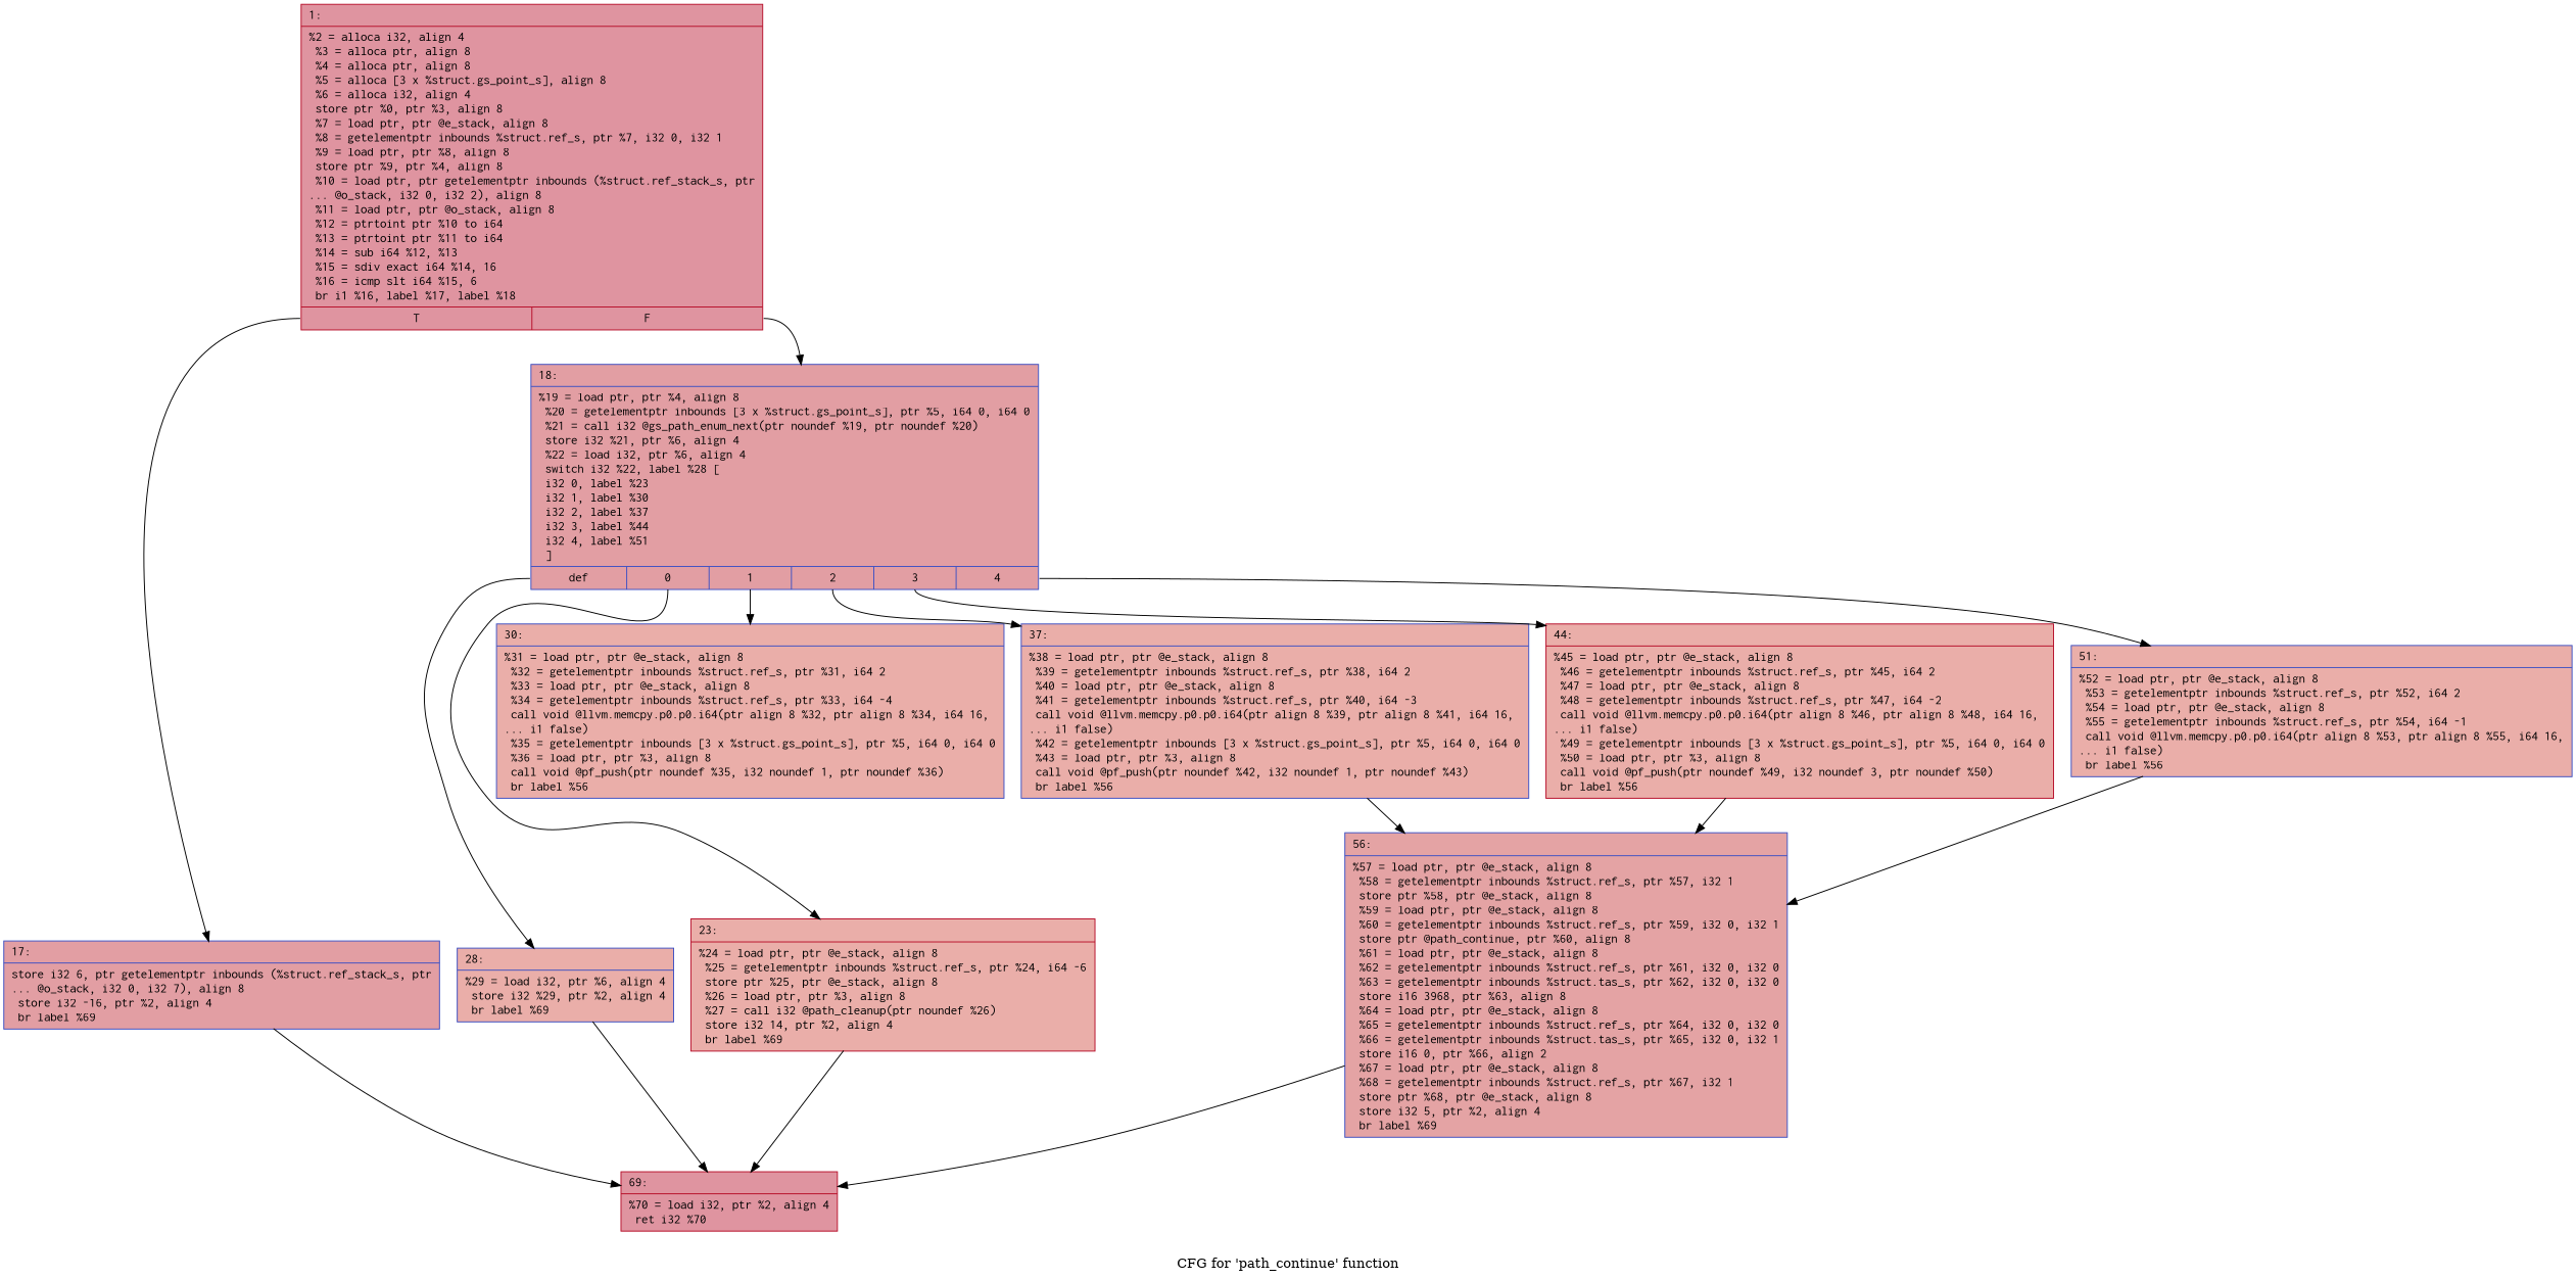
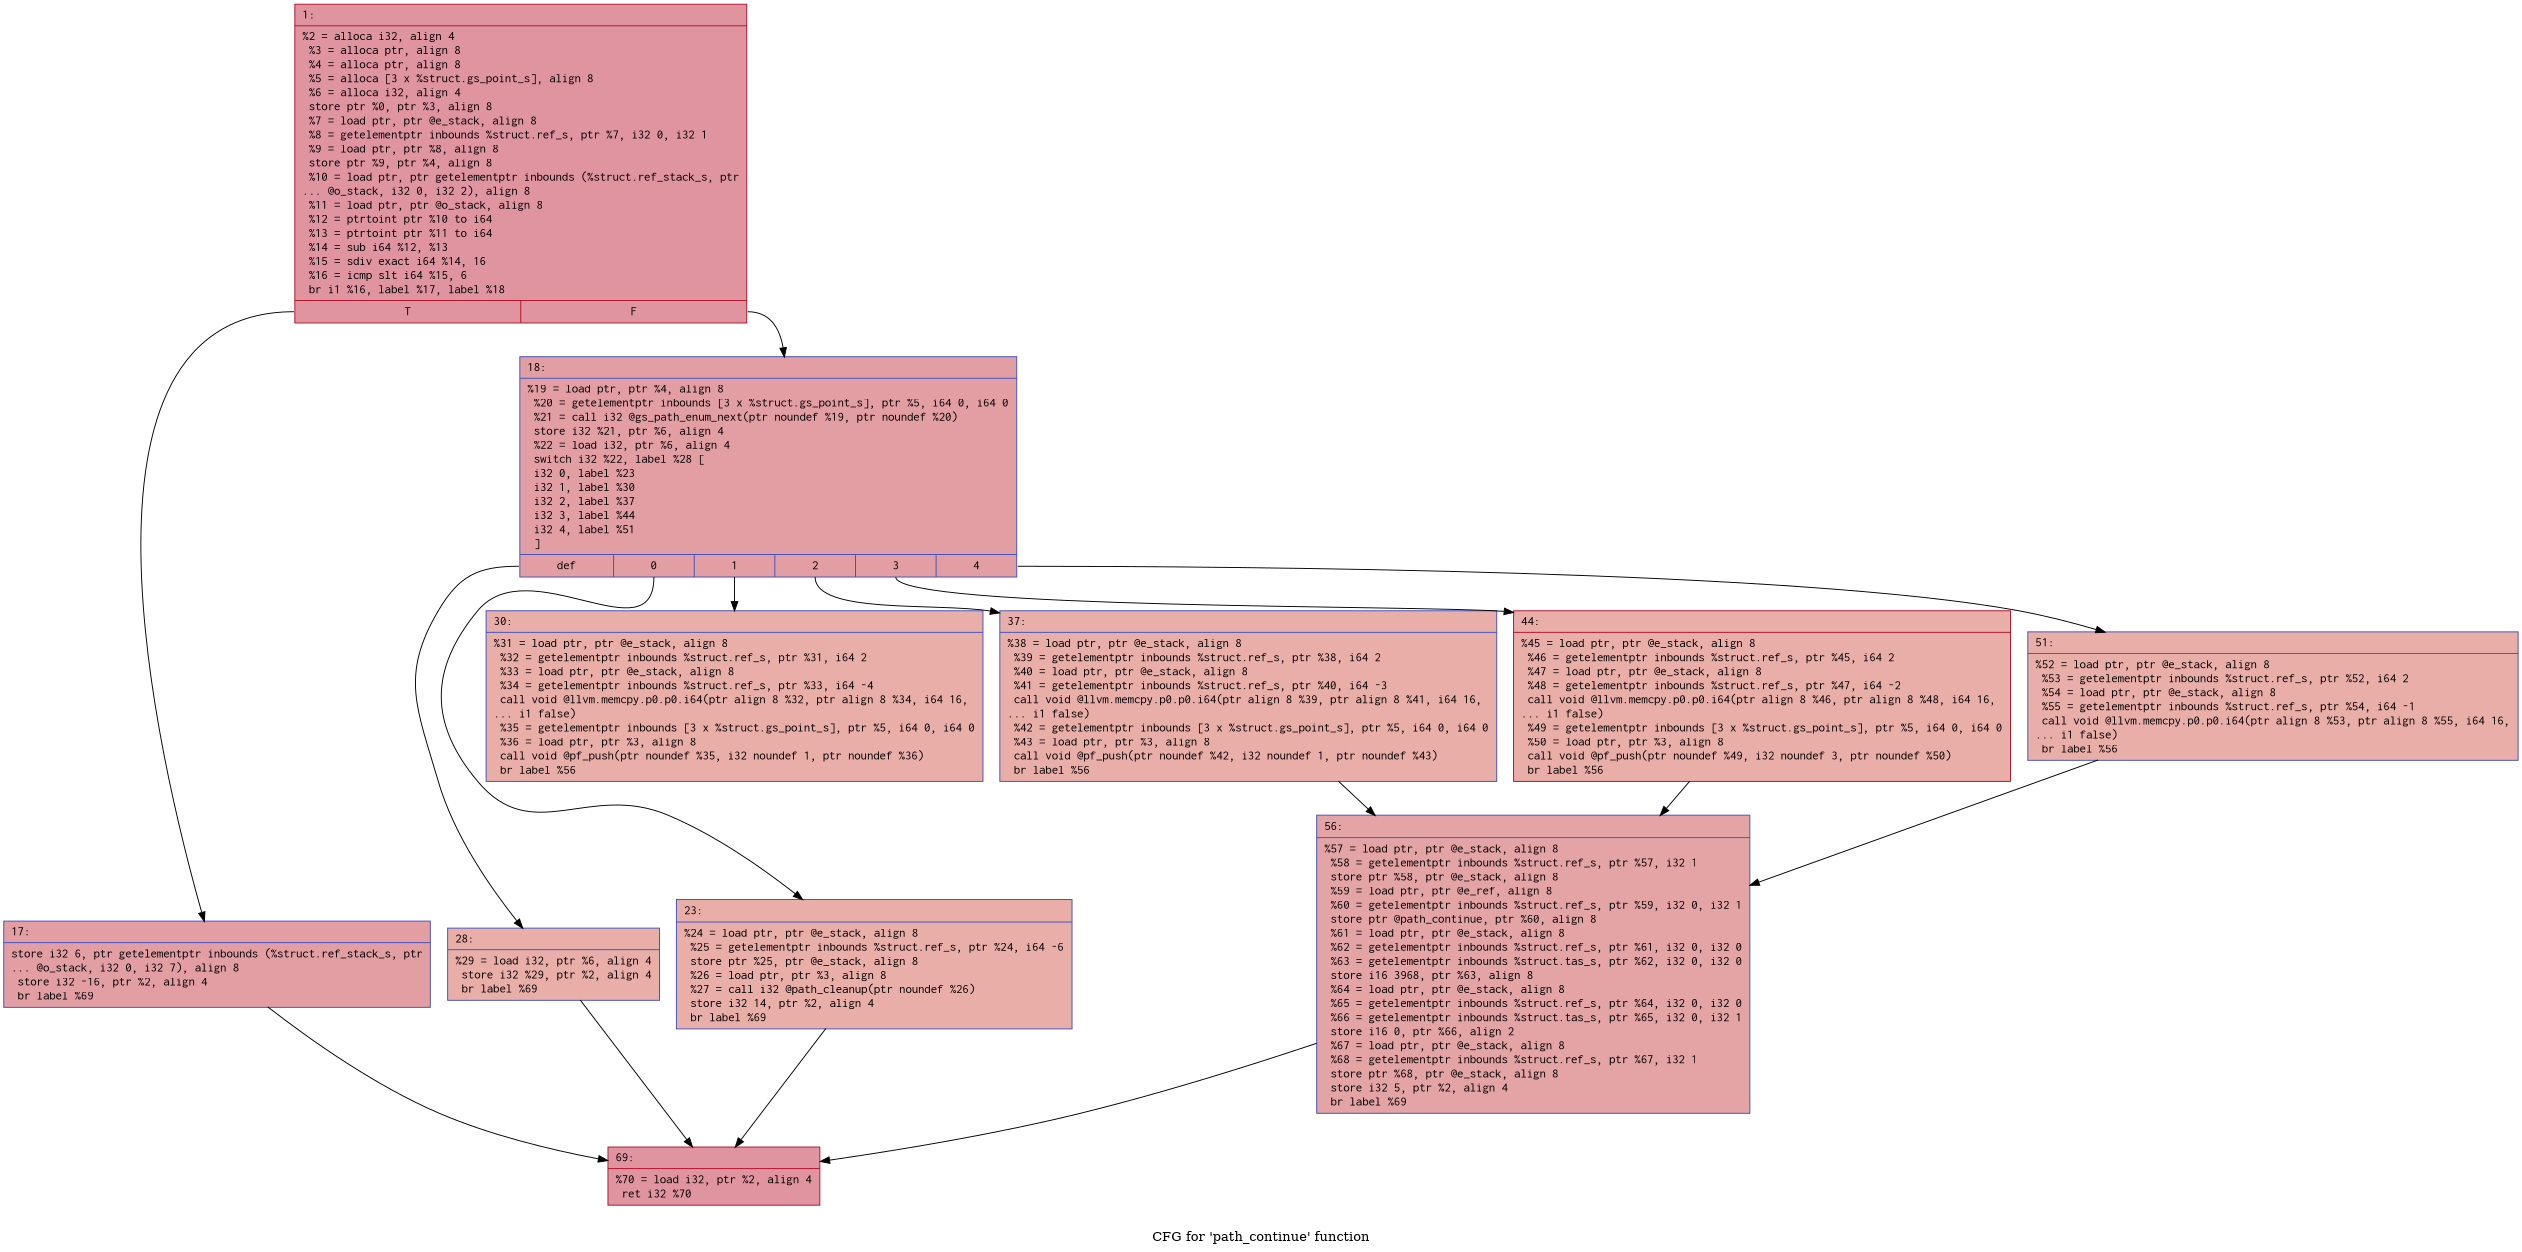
  digraph {
    label="CFG for 'path_continue' function"
    node [color="#3d50c3ff" fillcolor="#d0473d70" fontname=Courier shape=record style=filled]
    n1 [color="#b70d28ff" fillcolor="#b70d2870" label="{1:\l|  %2 = alloca i32, align 4\l  %3 = alloca ptr, align 8\l  %4 = alloca ptr, align 8\l  %5 = alloca [3 x %struct.gs_point_s], align 8\l  %6 = alloca i32, align 4\l  store ptr %0, ptr %3, align 8\l  %7 = load ptr, ptr @e_stack, align 8\l  %8 = getelementptr inbounds %struct.ref_s, ptr %7, i32 0, i32 1\l  %9 = load ptr, ptr %8, align 8\l  store ptr %9, ptr %4, align 8\l  %10 = load ptr, ptr getelementptr inbounds (%struct.ref_stack_s, ptr\l... @o_stack, i32 0, i32 2), align 8\l  %11 = load ptr, ptr @o_stack, align 8\l  %12 = ptrtoint ptr %10 to i64\l  %13 = ptrtoint ptr %11 to i64\l  %14 = sub i64 %12, %13\l  %15 = sdiv exact i64 %14, 16\l  %16 = icmp slt i64 %15, 6\l  br i1 %16, label %17, label %18\l|{<s0>T|<s1>F}}"]
    n2 [fillcolor="#be242e70" label="{17:\l|  store i32 6, ptr getelementptr inbounds (%struct.ref_stack_s, ptr\l... @o_stack, i32 0, i32 7), align 8\l  store i32 -16, ptr %2, align 4\l  br label %69\l}"]
    n3 [fillcolor="#be242e70" label="{18:\l|  %19 = load ptr, ptr %4, align 8\l  %20 = getelementptr inbounds [3 x %struct.gs_point_s], ptr %5, i64 0, i64 0\l  %21 = call i32 @gs_path_enum_next(ptr noundef %19, ptr noundef %20)\l  store i32 %21, ptr %6, align 4\l  %22 = load i32, ptr %6, align 4\l  switch i32 %22, label %28 [\l    i32 0, label %23\l    i32 1, label %30\l    i32 2, label %37\l    i32 3, label %44\l    i32 4, label %51\l  ]\l|{<s0>def|<s1>0|<s2>1|<s3>2|<s4>3|<s5>4}}"]
    n4 [color="#b70d28ff" fillcolor="#b70d2870" label="{69:\l|  %70 = load i32, ptr %2, align 4\l  ret i32 %70\l}"]
    n5 [label="{28:\l|  %29 = load i32, ptr %6, align 4\l  store i32 %29, ptr %2, align 4\l  br label %69\l}"]
-   n6 [color="#b70d28ff" label="{23:\l|  %24 = load ptr, ptr @e_stack, align 8\l  %25 = getelementptr inbounds %struct.ref_s, ptr %24, i64 -6\l  store ptr %25, ptr @e_stack, align 8\l  %26 = load ptr, ptr %3, align 8\l  %27 = call i32 @path_cleanup(ptr noundef %26)\l  store i32 14, ptr %2, align 4\l  br label %69\l}"]
+   n6 [label="{23:\l|  %24 = load ptr, ptr @e_stack, align 8\l  %25 = getelementptr inbounds %struct.ref_s, ptr %24, i64 -6\l  store ptr %25, ptr @e_stack, align 8\l  %26 = load ptr, ptr %3, align 8\l  %27 = call i32 @path_cleanup(ptr noundef %26)\l  store i32 14, ptr %2, align 4\l  br label %69\l}"]
    n7 [label="{30:\l|  %31 = load ptr, ptr @e_stack, align 8\l  %32 = getelementptr inbounds %struct.ref_s, ptr %31, i64 2\l  %33 = load ptr, ptr @e_stack, align 8\l  %34 = getelementptr inbounds %struct.ref_s, ptr %33, i64 -4\l  call void @llvm.memcpy.p0.p0.i64(ptr align 8 %32, ptr align 8 %34, i64 16,\l... i1 false)\l  %35 = getelementptr inbounds [3 x %struct.gs_point_s], ptr %5, i64 0, i64 0\l  %36 = load ptr, ptr %3, align 8\l  call void @pf_push(ptr noundef %35, i32 noundef 1, ptr noundef %36)\l  br label %56\l}"]
    n8 [label="{37:\l|  %38 = load ptr, ptr @e_stack, align 8\l  %39 = getelementptr inbounds %struct.ref_s, ptr %38, i64 2\l  %40 = load ptr, ptr @e_stack, align 8\l  %41 = getelementptr inbounds %struct.ref_s, ptr %40, i64 -3\l  call void @llvm.memcpy.p0.p0.i64(ptr align 8 %39, ptr align 8 %41, i64 16,\l... i1 false)\l  %42 = getelementptr inbounds [3 x %struct.gs_point_s], ptr %5, i64 0, i64 0\l  %43 = load ptr, ptr %3, align 8\l  call void @pf_push(ptr noundef %42, i32 noundef 1, ptr noundef %43)\l  br label %56\l}"]
    n9 [color="#b70d28ff" label="{44:\l|  %45 = load ptr, ptr @e_stack, align 8\l  %46 = getelementptr inbounds %struct.ref_s, ptr %45, i64 2\l  %47 = load ptr, ptr @e_stack, align 8\l  %48 = getelementptr inbounds %struct.ref_s, ptr %47, i64 -2\l  call void @llvm.memcpy.p0.p0.i64(ptr align 8 %46, ptr align 8 %48, i64 16,\l... i1 false)\l  %49 = getelementptr inbounds [3 x %struct.gs_point_s], ptr %5, i64 0, i64 0\l  %50 = load ptr, ptr %3, align 8\l  call void @pf_push(ptr noundef %49, i32 noundef 3, ptr noundef %50)\l  br label %56\l}"]
    n10 [label="{51:\l|  %52 = load ptr, ptr @e_stack, align 8\l  %53 = getelementptr inbounds %struct.ref_s, ptr %52, i64 2\l  %54 = load ptr, ptr @e_stack, align 8\l  %55 = getelementptr inbounds %struct.ref_s, ptr %54, i64 -1\l  call void @llvm.memcpy.p0.p0.i64(ptr align 8 %53, ptr align 8 %55, i64 16,\l... i1 false)\l  br label %56\l}"]
-   n11 [fillcolor="#c32e3170" label="{56:\l|  %57 = load ptr, ptr @e_stack, align 8\l  %58 = getelementptr inbounds %struct.ref_s, ptr %57, i32 1\l  store ptr %58, ptr @e_stack, align 8\l  %59 = load ptr, ptr @e_stack, align 8\l  %60 = getelementptr inbounds %struct.ref_s, ptr %59, i32 0, i32 1\l  store ptr @path_continue, ptr %60, align 8\l  %61 = load ptr, ptr @e_stack, align 8\l  %62 = getelementptr inbounds %struct.ref_s, ptr %61, i32 0, i32 0\l  %63 = getelementptr inbounds %struct.tas_s, ptr %62, i32 0, i32 0\l  store i16 3968, ptr %63, align 8\l  %64 = load ptr, ptr @e_stack, align 8\l  %65 = getelementptr inbounds %struct.ref_s, ptr %64, i32 0, i32 0\l  %66 = getelementptr inbounds %struct.tas_s, ptr %65, i32 0, i32 1\l  store i16 0, ptr %66, align 2\l  %67 = load ptr, ptr @e_stack, align 8\l  %68 = getelementptr inbounds %struct.ref_s, ptr %67, i32 1\l  store ptr %68, ptr @e_stack, align 8\l  store i32 5, ptr %2, align 4\l  br label %69\l}"]
+   n11 [fillcolor="#c32e3170" label="{56:\l|  %57 = load ptr, ptr @e_stack, align 8\l  %58 = getelementptr inbounds %struct.ref_s, ptr %57, i32 1\l  store ptr %58, ptr @e_stack, align 8\l  %59 = load ptr, ptr @e_ref, align 8\l  %60 = getelementptr inbounds %struct.ref_s, ptr %59, i32 0, i32 1\l  store ptr @path_continue, ptr %60, align 8\l  %61 = load ptr, ptr @e_stack, align 8\l  %62 = getelementptr inbounds %struct.ref_s, ptr %61, i32 0, i32 0\l  %63 = getelementptr inbounds %struct.tas_s, ptr %62, i32 0, i32 0\l  store i16 3968, ptr %63, align 8\l  %64 = load ptr, ptr @e_stack, align 8\l  %65 = getelementptr inbounds %struct.ref_s, ptr %64, i32 0, i32 0\l  %66 = getelementptr inbounds %struct.tas_s, ptr %65, i32 0, i32 1\l  store i16 0, ptr %66, align 2\l  %67 = load ptr, ptr @e_stack, align 8\l  %68 = getelementptr inbounds %struct.ref_s, ptr %67, i32 1\l  store ptr %68, ptr @e_stack, align 8\l  store i32 5, ptr %2, align 4\l  br label %69\l}"]
    n1 -> n2 [tailport=s0]
    n1 -> n3 [tailport=s1]
    n2 -> n4
    n3 -> n5 [tailport=s0]
    n3 -> n6 [tailport=s1]
    n3 -> n7 [tailport=s2]
    n3 -> n8 [tailport=s3]
    n3 -> n9 [tailport=s4]
    n3 -> n10 [tailport=s5]
    n5 -> n4
    n6 -> n4
    n8 -> n11
    n9 -> n11
    n10 -> n11
    n11 -> n4
  }
